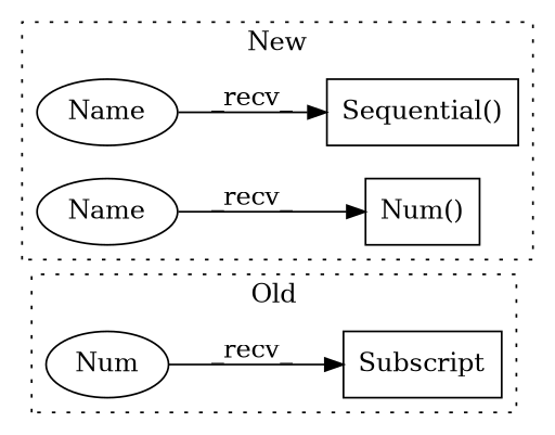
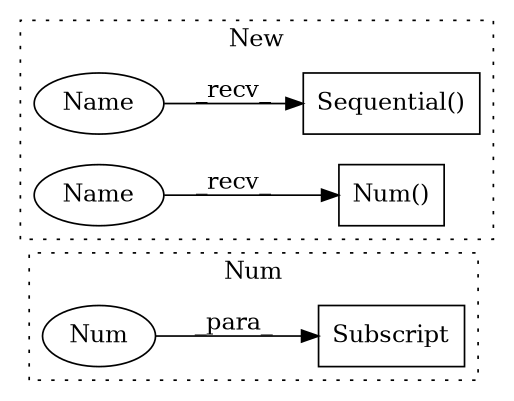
  digraph {
    rankdir=LR
    node [a=75 l=2 shape=box]
    n1 [a=63 l="5,0" label=Subscript s="763,0"]
    n2 [a=76 l=1 label=Num s=766 shape=ellipse]
    n3 [l="8,1" label="Num()" s="1032,1044"]
    n4 [l="27,11" label="Sequential()" s="587,716"]
    n5 [a=87 label=Name s=587 shape=ellipse]
    n6 [a=87 label=Name s=1032 shape=ellipse]
    subgraph cluster_1 {
-     label=Old
+     label=Num
      style=dotted
      n1
      n2
    }
    subgraph cluster_2 {
      label=New
      style=dotted
      n3
      n4
      n5
      n6
    }
-   n2 -> n1 [label=_recv_]
+   n2 -> n1 [label=_para_]
    n5 -> n4 [label=_recv_]
    n6 -> n3 [label=_recv_]
  }
